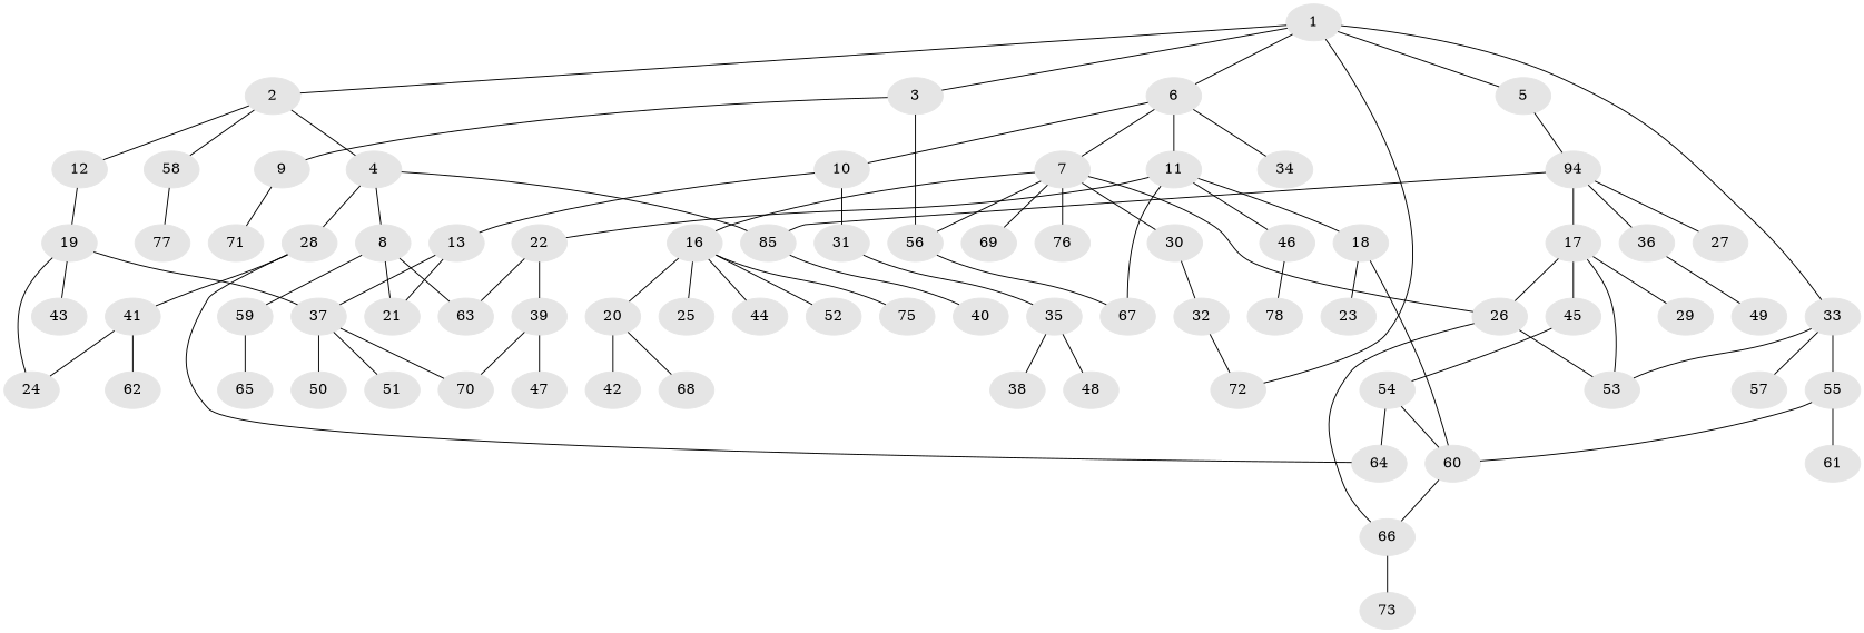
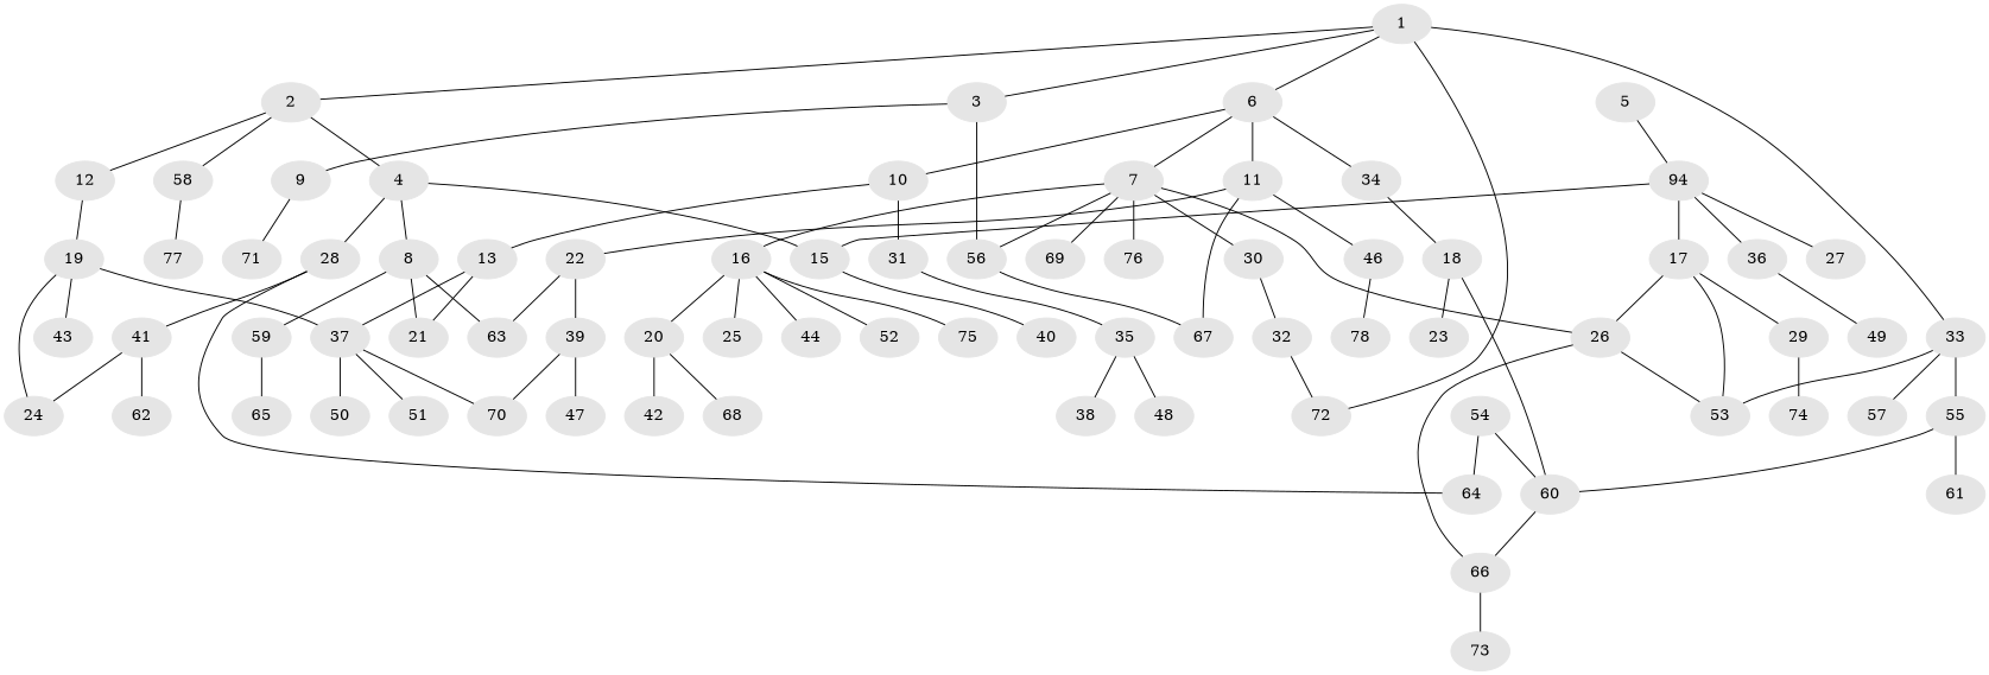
  graph {
    node [color=gray90 style=filled]
    1
    2
    3
    5
    6
    33
    72
    4
    12
    58
    9
    56
    n13 [label=94]
    7
    10
    11
    34
    53
    55
    57
    8
-   15 [label=85]
+   15
    28
    19
    77
    71
    67
    21
    59
    63
    40
    41
    64
    17
    27
    36
    16
    26
    30
    69
    76
    13
    31
    18
    22
    46
    20
    25
    44
    52
    75
    66
    32
    65
    37
    35
    23
    60
    39
    78
    24
    43
    50
    51
    70
    29
-   45
    49
    42
    68
+   74
    54
    47
    73
    62
    38
    48
    61
    1 -- 2
    1 -- 3
-   1 -- 5
    1 -- 6
    1 -- 33
    1 -- 72
    2 -- 4
    2 -- 12
    2 -- 58
    3 -- 9
    3 -- 56
    5 -- n13
    6 -- 7
    6 -- 10
    6 -- 11
    6 -- 34
    33 -- 53
    33 -- 55
    33 -- 57
    4 -- 8
    4 -- 15
    4 -- 28
    12 -- 19
    58 -- 77
    9 -- 71
    56 -- 67
    n13 -- 15
    n13 -- 17
    n13 -- 27
    n13 -- 36
    7 -- 56
    7 -- 16
    7 -- 26
    7 -- 30
    7 -- 69
    7 -- 76
    10 -- 13
    10 -- 31
    11 -- 67
-   11 -- 18
+   34 -- 18
    11 -- 22
    11 -- 46
    55 -- 60
    55 -- 61
    8 -- 21
    8 -- 59
    8 -- 63
    15 -- 40
    28 -- 41
    28 -- 64
    19 -- 37
    19 -- 24
    19 -- 43
    59 -- 65
    41 -- 24
    41 -- 62
    17 -- 53
    17 -- 26
    17 -- 29
-   17 -- 45
    36 -- 49
    16 -- 20
    16 -- 25
    16 -- 44
    16 -- 52
    16 -- 75
    26 -- 53
    26 -- 66
    30 -- 32
    13 -- 21
    13 -- 37
    31 -- 35
    18 -- 23
    18 -- 60
    22 -- 63
    22 -- 39
    46 -- 78
    20 -- 42
    20 -- 68
    66 -- 73
    32 -- 72
    37 -- 50
    37 -- 51
    37 -- 70
    35 -- 38
    35 -- 48
    60 -- 66
    39 -- 70
    39 -- 47
-   45 -- 54
+   29 -- 74
    54 -- 64
    54 -- 60
  }
